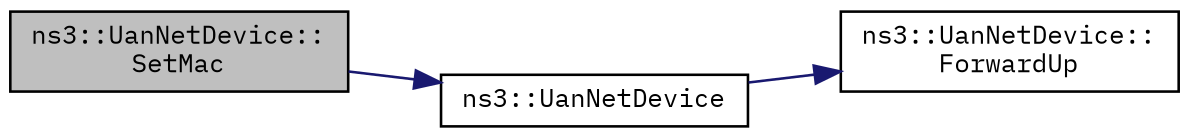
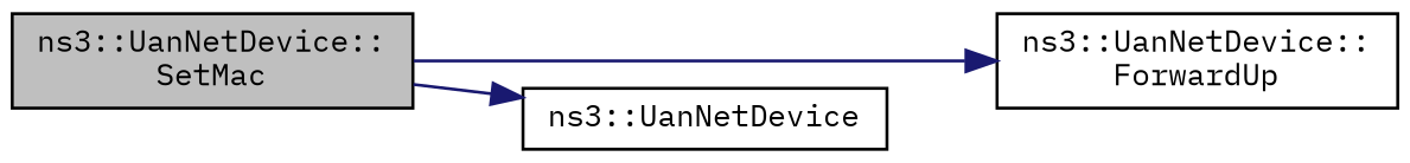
  digraph {
    fontname="IBM Plex Mono"
    rankdir=LR
    node [color=black fillcolor=white fontname="IBM Plex Mono" fontsize=10 shape=record style=filled]
    edge [color=midnightblue fontname="IBM Plex Mono" fontsize=10 labelfontname=Helvetica labelfontsize=10 style=solid]
    n1 [fillcolor=grey75 fontcolor=black height=0.2 label="ns3::UanNetDevice::\lSetMac" width=0.4]
    n2 [height=0.2 label="ns3::UanNetDevice::\lForwardUp" width=0.4]
    n3 [height=0.2 label="ns3::UanNetDevice" width=0.4]
-   n3 -> n2
+   n1 -> n2
    n1 -> n3
  }
